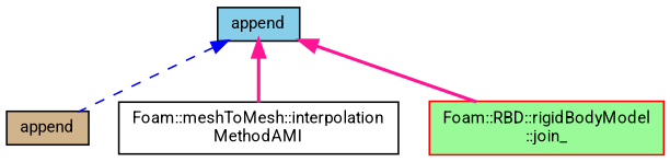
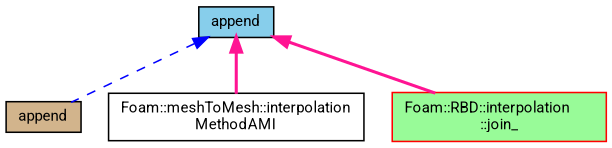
  digraph {
    rankdir=TB
    fontname=Roboto
    node [color=black fontname=Roboto fontsize=10 shape=record style=filled]
    edge [color=deeppink dir=back fontname=Roboto fontsize=10 labelfontname=Helvetica labelfontsize=10 style=bold]
    n1 [fillcolor=skyblue fontcolor=black height=0.2 label=append width=0.4]
    n2 [height=0.2 label=append width=0.4 fillcolor=tan]
    n3 [height=0.2 label="Foam::meshToMesh::interpolation\lMethodAMI" width=0.4 fillcolor=white]
-   n4 [color=red height=0.2 label="Foam::RBD::rigidBodyModel\l::join_" width=0.4 fillcolor=palegreen]
+   n4 [color=red height=0.2 label="Foam::RBD::interpolation\l::join_" width=0.4 fillcolor=palegreen]
    n1 -> n2 [color=blue style=dashed]
    n1 -> n3
    n1 -> n4
  }
